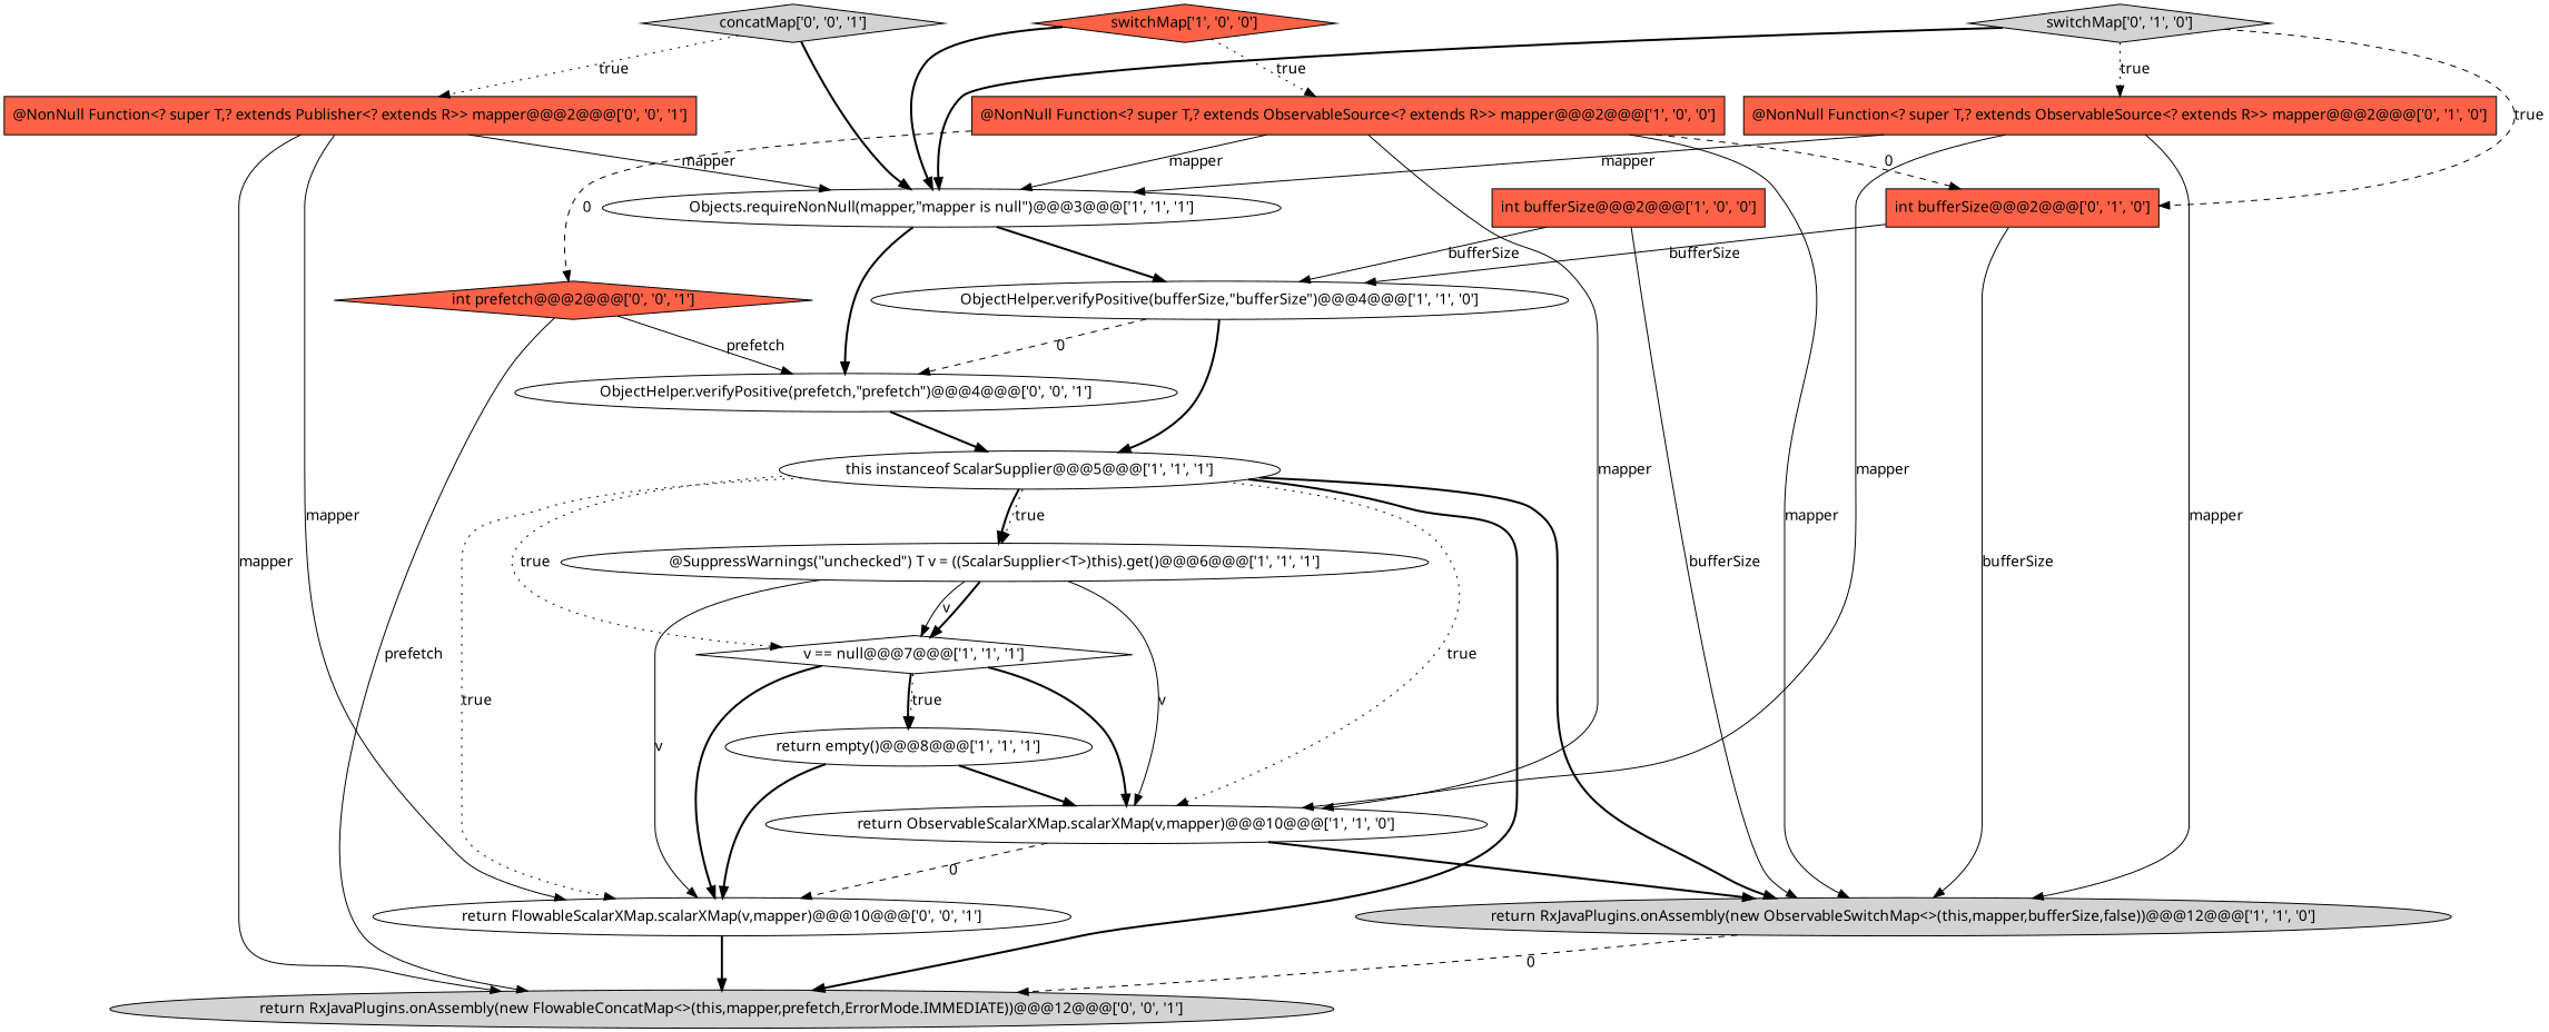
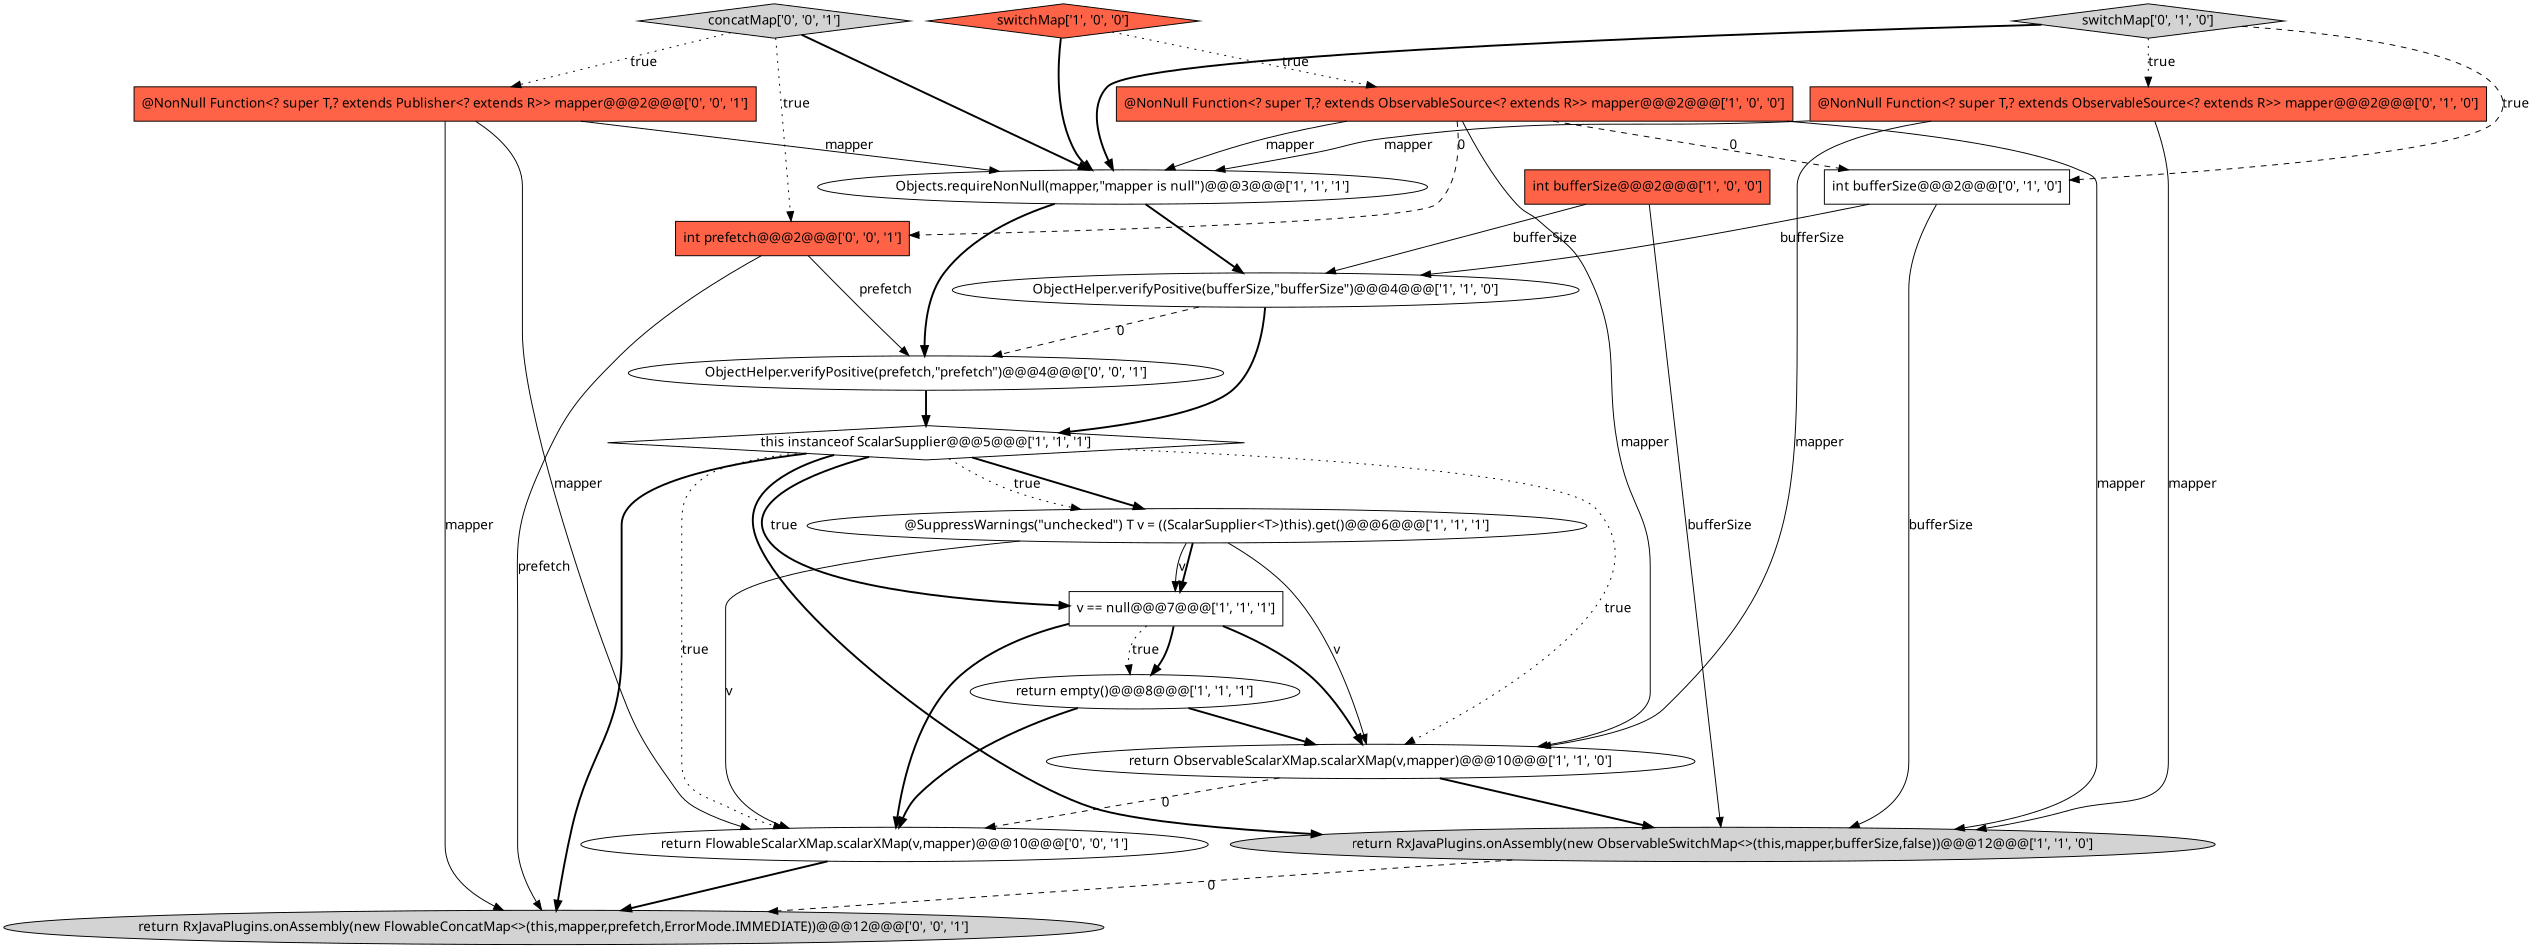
  digraph {
    fontname="Noto Sans"
    node [fillcolor=white fontname="Noto Sans" shape=ellipse style=filled]
    edge [fontname="Noto Sans" style=bold]
    n1 [label="ObjectHelper.verifyPositive(bufferSize,\"bufferSize\")@@@4@@@['1', '1', '0']"]
    n2 [label="ObjectHelper.verifyPositive(prefetch,\"prefetch\")@@@4@@@['0', '0', '1']"]
-   n3 [label="this instanceof ScalarSupplier@@@5@@@['1', '1', '1']"]
+   n3 [label="this instanceof ScalarSupplier@@@5@@@['1', '1', '1']" shape=diamond]
    n4 [label="return ObservableScalarXMap.scalarXMap(v,mapper)@@@10@@@['1', '1', '0']"]
    n5 [fillcolor=lightgray label="return RxJavaPlugins.onAssembly(new ObservableSwitchMap<>(this,mapper,bufferSize,false))@@@12@@@['1', '1', '0']"]
    n6 [label="return FlowableScalarXMap.scalarXMap(v,mapper)@@@10@@@['0', '0', '1']"]
    n7 [label="@SuppressWarnings(\"unchecked\") T v = ((ScalarSupplier<T>)this).get()@@@6@@@['1', '1', '1']"]
-   n8 [label="v == null@@@7@@@['1', '1', '1']" shape=diamond]
+   n8 [label="v == null@@@7@@@['1', '1', '1']" shape=box]
    n9 [fillcolor=lightgray label="return RxJavaPlugins.onAssembly(new FlowableConcatMap<>(this,mapper,prefetch,ErrorMode.IMMEDIATE))@@@12@@@['0', '0', '1']"]
    n10 [fillcolor=tomato label="@NonNull Function<? super T,? extends ObservableSource<? extends R>> mapper@@@2@@@['1', '0', '0']" shape=box]
-   n11 [fillcolor=tomato label="int bufferSize@@@2@@@['0', '1', '0']" shape=box]
+   n11 [label="int bufferSize@@@2@@@['0', '1', '0']" shape=box]
    n12 [label="Objects.requireNonNull(mapper,\"mapper is null\")@@@3@@@['1', '1', '1']"]
-   n13 [fillcolor=tomato label="int prefetch@@@2@@@['0', '0', '1']" shape=diamond]
+   n13 [fillcolor=tomato label="int prefetch@@@2@@@['0', '0', '1']" shape=box]
    n14 [label="return empty()@@@8@@@['1', '1', '1']"]
    n15 [fillcolor=tomato label="@NonNull Function<? super T,? extends ObservableSource<? extends R>> mapper@@@2@@@['0', '1', '0']" shape=box]
    n16 [fillcolor=lightgray label="switchMap['0', '1', '0']" shape=diamond]
    n17 [fillcolor=tomato label="int bufferSize@@@2@@@['1', '0', '0']" shape=box]
    n18 [fillcolor=tomato label="@NonNull Function<? super T,? extends Publisher<? extends R>> mapper@@@2@@@['0', '0', '1']" shape=box]
    n19 [fillcolor=lightgray label="concatMap['0', '0', '1']" shape=diamond]
    n20 [fillcolor=tomato label="switchMap['1', '0', '0']" shape=diamond]
    n1 -> n2 [label=0 style=dashed]
    n1 -> n3
    n2 -> n3
    n3 -> n4 [label=true style=dotted]
    n3 -> n5
    n3 -> n6 [label=true style=dotted]
    n3 -> n7
    n3 -> n7 [label=true style=dotted]
-   n3 -> n8 [label=true style=dotted]
+   n3 -> n8 [label=true]
    n3 -> n9
    n4 -> n5
    n4 -> n6 [label=0 style=dashed]
    n5 -> n9 [label=0 style=dashed]
    n6 -> n9
    n7 -> n4 [label=v style=solid]
    n7 -> n6 [label=v style=solid]
    n7 -> n8 [label=v style=solid]
    n7 -> n8
    n8 -> n4
    n8 -> n6
    n8 -> n14
    n8 -> n14 [label=true style=dotted]
    n10 -> n4 [label=mapper style=solid]
    n10 -> n5 [label=mapper style=solid]
    n10 -> n11 [label=0 style=dashed]
    n10 -> n12 [label=mapper style=solid]
    n10 -> n13 [label=0 style=dashed]
    n11 -> n1 [label=bufferSize style=solid]
    n11 -> n5 [label=bufferSize style=solid]
    n12 -> n1
    n12 -> n2
    n13 -> n2 [label=prefetch style=solid]
    n13 -> n9 [label=prefetch style=solid]
    n14 -> n4
    n14 -> n6
    n15 -> n4 [label=mapper style=solid]
    n15 -> n5 [label=mapper style=solid]
    n15 -> n12 [label=mapper style=solid]
    n16 -> n11 [label=true style=dashed]
    n16 -> n12
    n16 -> n15 [label=true style=dotted]
    n17 -> n1 [label=bufferSize style=solid]
    n17 -> n5 [label=bufferSize style=solid]
    n18 -> n6 [label=mapper style=solid]
    n18 -> n9 [label=mapper style=solid]
    n18 -> n12 [label=mapper style=solid]
    n19 -> n12
+   n19 -> n13 [label=true style=dotted]
    n19 -> n18 [label=true style=dotted]
    n20 -> n10 [label=true style=dotted]
    n20 -> n12
  }
